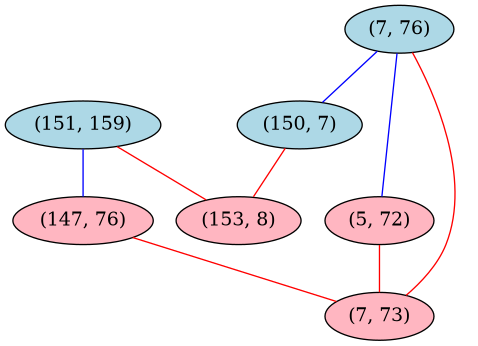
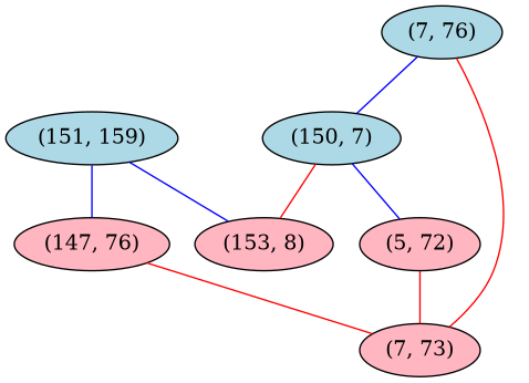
  graph {
    node [fillcolor=lightpink style=filled]
    edge [color=red weight=1]
    "(5, 72)"
    "(7, 73)"
    "(151, 159)" [fillcolor=lightblue]
    "(147, 76)"
    "(153, 8)"
    "(7, 76)" [fillcolor=lightblue]
    "(150, 7)" [fillcolor=lightblue]
    "(5, 72)" -- "(7, 73)"
    "(151, 159)" -- "(147, 76)" [color=blue weight=3]
-   "(151, 159)" -- "(153, 8)"
+   "(151, 159)" -- "(153, 8)" [color=blue]
    "(147, 76)" -- "(7, 73)"
    "(7, 76)" -- "(7, 73)"
    "(7, 76)" -- "(150, 7)" [color=blue weight=3]
-   "(7, 76)" -- "(5, 72)" [color=blue weight=3]
+   "(150, 7)" -- "(5, 72)" [color=blue weight=3]
    "(150, 7)" -- "(153, 8)"
  }
